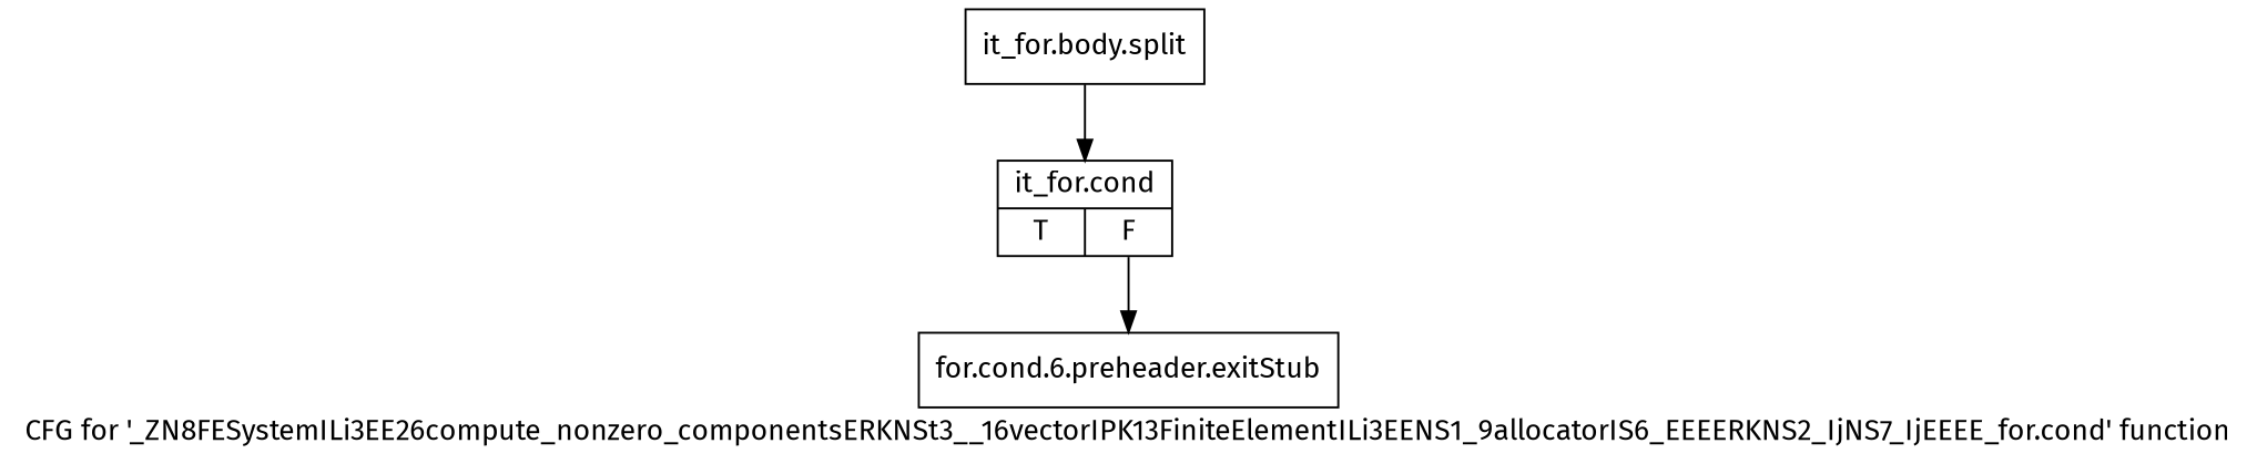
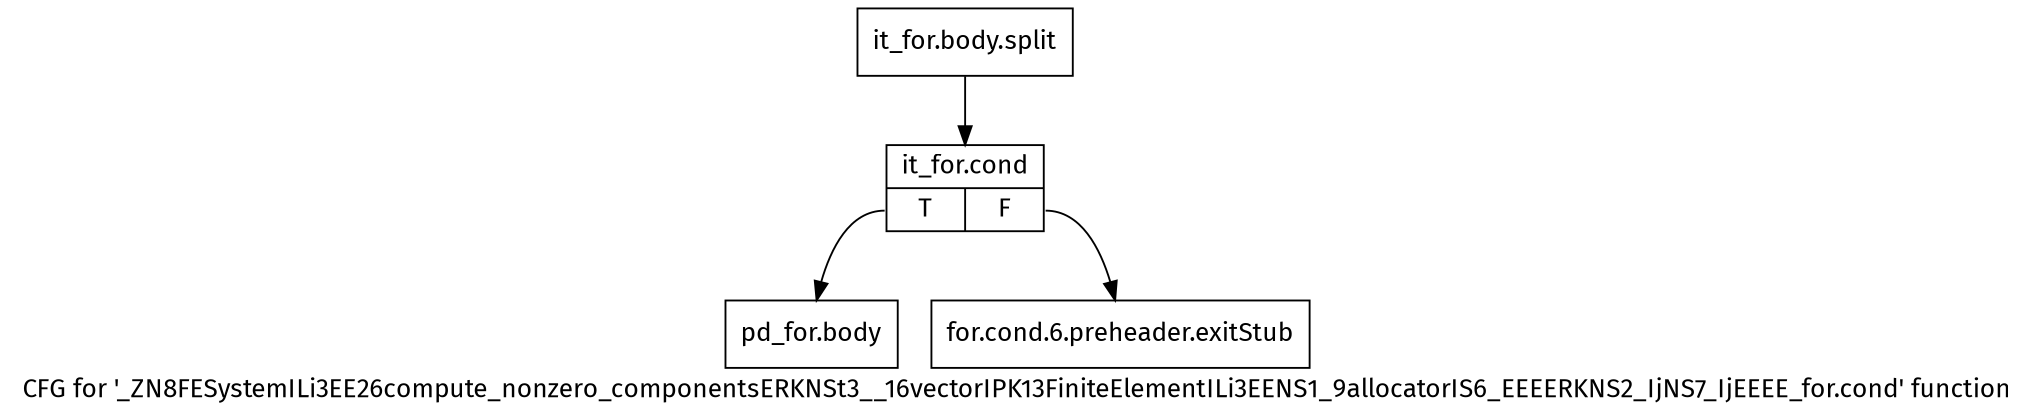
  digraph {
    fontname="Fira Sans"
    label="CFG for '_ZN8FESystemILi3EE26compute_nonzero_componentsERKNSt3__16vectorIPK13FiniteElementILi3EENS1_9allocatorIS6_EEEERKNS2_IjNS7_IjEEEE_for.cond' function"
    node [fontname="Fira Sans" shape=record]
    edge [fontname="Fira Sans"]
    n1 [label="{it_for.cond|{<s0>T|<s1>F}}"]
    n2 [label="{for.cond.6.preheader.exitStub}"]
+   n3 [label="{pd_for.body}"]
    n4 [label="{it_for.body.split}"]
    n1 -> n2 [tailport=s1]
+   n1 -> n3 [tailport=s0]
    n4 -> n1
  }
